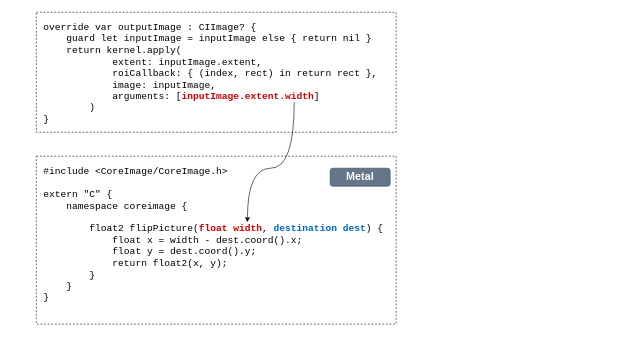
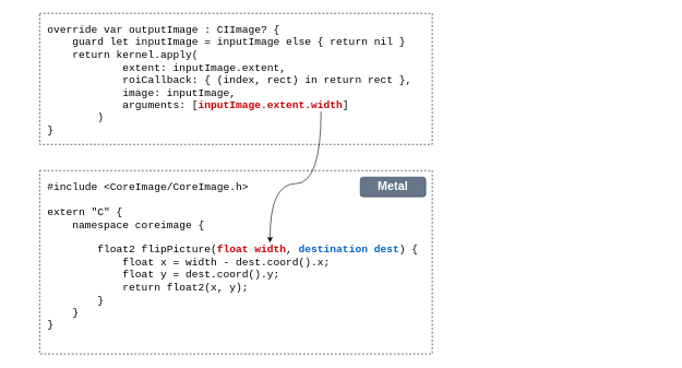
  <mxCell id="0" />
  <mxCell id="1" parent="0" />
  <mxCell id="2" value="&lt;div&gt;override var outputImage : CIImage? {&lt;/div&gt;&lt;div&gt;&amp;nbsp; &amp;nbsp; guard let inputImage = inputImage else { return nil }&lt;span style=&quot;&quot;&gt;&lt;/span&gt;&lt;/div&gt;&lt;div&gt;&lt;span style=&quot;&quot;&gt;&lt;span style=&quot;&quot;&gt;&lt;span style=&quot;white-space: pre;&quot;&gt;&amp;nbsp;&amp;nbsp;&amp;nbsp;&amp;nbsp;&lt;/span&gt;&lt;/span&gt;return kernel.apply(&lt;/span&gt;&lt;/div&gt;&lt;div&gt;&lt;span style=&quot;&quot;&gt;&lt;span style=&quot;&quot;&gt;&lt;span style=&quot;white-space: pre;&quot;&gt;&amp;nbsp;&amp;nbsp;&amp;nbsp;&amp;nbsp;&lt;/span&gt;&lt;span style=&quot;white-space: pre;&quot;&gt;&amp;nbsp;&amp;nbsp;&amp;nbsp;&amp;nbsp;&lt;/span&gt;&lt;span style=&quot;white-space: pre;&quot;&gt;&amp;nbsp;&amp;nbsp;&amp;nbsp;&amp;nbsp;&lt;/span&gt;&lt;/span&gt;extent: inputImage.extent,&lt;/span&gt;&lt;/div&gt;&lt;div&gt;&lt;span style=&quot;&quot;&gt;&lt;span style=&quot;&quot;&gt;&lt;span style=&quot;white-space: pre;&quot;&gt;&amp;nbsp;&amp;nbsp;&amp;nbsp;&amp;nbsp;&lt;/span&gt;&lt;span style=&quot;white-space: pre;&quot;&gt;&amp;nbsp;&amp;nbsp;&amp;nbsp;&amp;nbsp;&lt;/span&gt;&lt;span style=&quot;white-space: pre;&quot;&gt;&amp;nbsp;&amp;nbsp;&amp;nbsp;&amp;nbsp;&lt;/span&gt;&lt;/span&gt;roiCallback: { (index, rect) in return rect },&lt;/span&gt;&lt;/div&gt;&lt;div&gt;&lt;span style=&quot;&quot;&gt;&lt;span style=&quot;&quot;&gt;&lt;span style=&quot;white-space: pre;&quot;&gt;&amp;nbsp;&amp;nbsp;&amp;nbsp;&amp;nbsp;&lt;/span&gt;&lt;span style=&quot;white-space: pre;&quot;&gt;&amp;nbsp;&amp;nbsp;&amp;nbsp;&amp;nbsp;&lt;/span&gt;&lt;span style=&quot;white-space: pre;&quot;&gt;&amp;nbsp;&amp;nbsp;&amp;nbsp;&amp;nbsp;&lt;/span&gt;&lt;/span&gt;image: inputImage,&lt;/span&gt;&lt;/div&gt;&lt;div&gt;&lt;span style=&quot;&quot;&gt;&lt;span style=&quot;white-space: pre;&quot;&gt;&amp;nbsp;&amp;nbsp;&amp;nbsp;&amp;nbsp;&lt;/span&gt;&lt;span style=&quot;white-space: pre;&quot;&gt;&amp;nbsp;&amp;nbsp;&amp;nbsp;&amp;nbsp;&lt;/span&gt;&lt;span style=&quot;white-space: pre;&quot;&gt;&amp;nbsp;&amp;nbsp;&amp;nbsp;&amp;nbsp;&lt;/span&gt;&lt;/span&gt;arguments: [&lt;font color=&quot;#cc0000&quot;&gt;&lt;b&gt;inputImage.extent.width&lt;/b&gt;&lt;/font&gt;]&lt;/div&gt;&lt;div&gt;&lt;span style=&quot;&quot;&gt;&lt;span style=&quot;&quot;&gt;&lt;span style=&quot;white-space: pre;&quot;&gt;&amp;nbsp;&amp;nbsp;&amp;nbsp;&amp;nbsp;&lt;/span&gt;&lt;span style=&quot;white-space: pre;&quot;&gt;&amp;nbsp;&amp;nbsp;&amp;nbsp;&amp;nbsp;&lt;/span&gt;&lt;/span&gt;)&lt;/span&gt;&lt;/div&gt;&lt;div&gt;}&lt;/div&gt;&lt;div&gt;&lt;br&gt;&lt;/div&gt;" style="rounded=0;whiteSpace=wrap;html=1;align=left;fontSize=16;fontFamily=Courier New;verticalAlign=top;spacingLeft=10;spacingTop=10;dashed=1;" vertex="1" parent="1"><mxGeometry x="60" width="600" height="200" as="geometry" y="20" /></mxCell>
  <mxCell id="3" value="&lt;div style=&quot;&quot;&gt;&lt;div style=&quot;&quot;&gt;#include &amp;lt;CoreImage/CoreImage.h&amp;gt;&lt;/div&gt;&lt;div style=&quot;&quot;&gt;&lt;br&gt;&lt;/div&gt;&lt;div style=&quot;&quot;&gt;extern &quot;C&quot; {&lt;/div&gt;&lt;div style=&quot;&quot;&gt;&amp;nbsp; &amp;nbsp; namespace coreimage {&lt;/div&gt;&lt;div style=&quot;&quot;&gt;&lt;br&gt;&lt;/div&gt;&lt;div style=&quot;&quot;&gt;&amp;nbsp; &amp;nbsp; &amp;nbsp; &amp;nbsp; float2 flipPicture(&lt;b&gt;&lt;font color=&quot;#cc0000&quot;&gt;float width&lt;/font&gt;&lt;/b&gt;, &lt;b&gt;&lt;font color=&quot;#0066cc&quot;&gt;destination dest&lt;/font&gt;&lt;/b&gt;) {&lt;/div&gt;&lt;div style=&quot;&quot;&gt;&amp;nbsp; &amp;nbsp; &amp;nbsp; &amp;nbsp; &amp;nbsp; &amp;nbsp; float x = width - dest.coord().x;&lt;/div&gt;&lt;div style=&quot;&quot;&gt;&amp;nbsp; &amp;nbsp; &amp;nbsp; &amp;nbsp; &amp;nbsp; &amp;nbsp; float y = dest.coord().y;&lt;/div&gt;&lt;div style=&quot;&quot;&gt;&amp;nbsp; &amp;nbsp; &amp;nbsp; &amp;nbsp; &amp;nbsp; &amp;nbsp; return float2(x, y);&lt;/div&gt;&lt;div style=&quot;&quot;&gt;&amp;nbsp; &amp;nbsp; &amp;nbsp; &amp;nbsp; }&lt;/div&gt;&lt;div style=&quot;&quot;&gt;&lt;span style=&quot;background-color: initial;&quot;&gt;&amp;nbsp; &amp;nbsp; }&lt;/span&gt;&lt;br&gt;&lt;/div&gt;&lt;div style=&quot;&quot;&gt;}&lt;/div&gt;&lt;div style=&quot;font-size: 16px;&quot;&gt;&lt;br&gt;&lt;/div&gt;&lt;/div&gt;" style="rounded=0;whiteSpace=wrap;html=1;align=left;horizontal=1;verticalAlign=top;fontSize=16;fontFamily=Courier New;spacingLeft=10;spacingTop=10;dashed=1;" vertex="1" parent="1"><mxGeometry x="60" y="260" width="600" height="280" as="geometry" /></mxCell>
  <mxCell id="4" style="edgeStyle=orthogonalEdgeStyle;rounded=0;orthogonalLoop=1;jettySize=auto;html=1;entryX=0.5;entryY=0;entryDx=0;entryDy=0;curved=1;" edge="1" parent="1" source="5" target="6"><mxGeometry relative="1" as="geometry"><Array as="points"><mxPoint x="490" y="280" /><mxPoint x="412" y="280" /></Array></mxGeometry></mxCell>
  <mxCell id="5" value="" style="rounded=0;whiteSpace=wrap;html=1;strokeColor=none;fillColor=none;" vertex="1" parent="1"><mxGeometry x="490" y="150" width="20" height="20" as="geometry" /></mxCell>
  <mxCell id="6" value="" style="rounded=0;whiteSpace=wrap;html=1;strokeColor=none;fillColor=none;" vertex="1" parent="1"><mxGeometry x="402" y="370" width="20" height="20" as="geometry" /></mxCell>
- <mxCell id="7" value="Metal" style="rounded=1;whiteSpace=wrap;html=1;fontStyle=1;fontSize=18;fillColor=#647687;fontColor=#ffffff;strokeColor=#314354;" vertex="1" parent="1"><mxGeometry x="550" y="280" width="100" height="30" as="geometry" /></mxCell>
+ <mxCell id="7" value="Metal" style="rounded=1;whiteSpace=wrap;html=1;fontStyle=1;fontSize=18;fillColor=#647687;fontColor=#ffffff;strokeColor=#314354;" vertex="1" parent="1"><mxGeometry x="550" y="270" width="100" height="30" as="geometry" /></mxCell>
  <mxCell id="8" value="" style="rounded=0;whiteSpace=wrap;html=1;fillColor=none;strokeColor=none;" vertex="1" parent="1"><mxGeometry width="40" height="40" as="geometry" x="20" y="20" /></mxCell>
  <mxCell id="9" value="" style="rounded=0;whiteSpace=wrap;html=1;fillColor=none;strokeColor=none;" vertex="1" parent="1"><mxGeometry x="980" width="40" height="40" as="geometry" y="20" /></mxCell>
